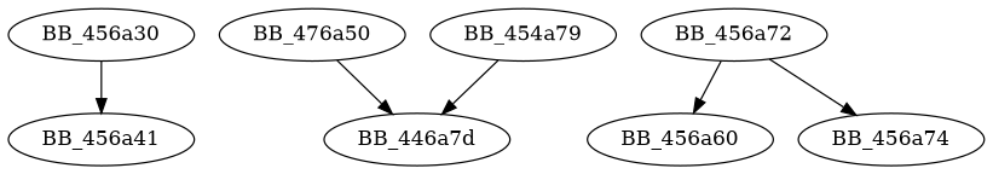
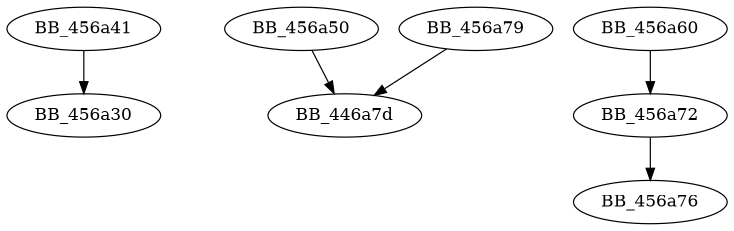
  digraph {
    BB_456a30
    BB_456a41
    n3 [label=BB_446a7d]
-   BB_456a50 [label=BB_476a50]
+   BB_456a50
    BB_456a60
    BB_456a72
-   BB_456a76 [label=BB_456a74]
-   BB_456a79 [label=BB_454a79]
-   BB_456a30 -> BB_456a41
+   BB_456a76
+   BB_456a79
+   BB_456a41 -> BB_456a30
    BB_456a50 -> n3
-   BB_456a72 -> BB_456a60
+   BB_456a60 -> BB_456a72
    BB_456a72 -> BB_456a76
    BB_456a79 -> n3
  }
